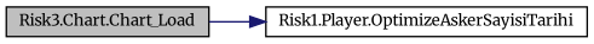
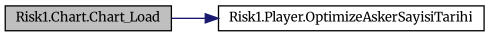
  digraph {
    rankdir=LR
    fontname=Merriweather
    node [color=black fontname=Merriweather fontsize=10 shape=record]
-   n1 [fillcolor=grey75 fontcolor=black height=0.2 label="Risk3.Chart.Chart_Load" style=filled width=0.4]
+   n1 [fillcolor=grey75 fontcolor=black height=0.2 label="Risk1.Chart.Chart_Load" style=filled width=0.4]
    n2 [height=0.2 label="Risk1.Player.OptimizeAskerSayisiTarihi" width=0.4]
    n1 -> n2 [color=midnightblue fontname=Merriweather fontsize=10 labelfontname=FreeSans labelfontsize=10 style=solid]
  }
